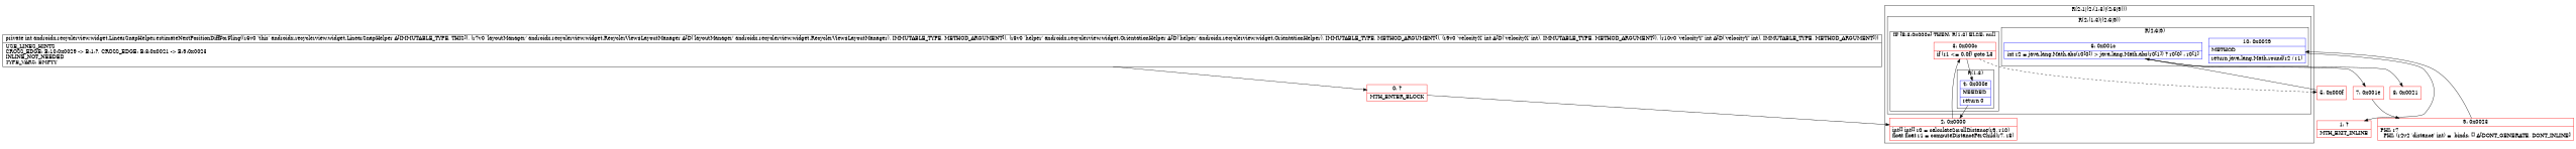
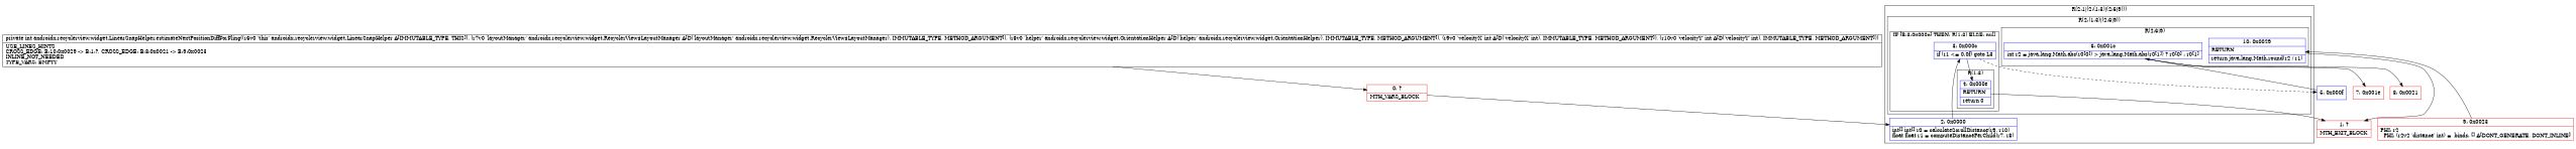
  digraph {
    node [color=red shape=record]
-   n1 [color=blue label="{4\:\ 0x000e|NEEDED\l|return 0\l}"]
-   n2 [label="{3\:\ 0x000c|if (r1 \<= 0.0f) goto L3\l}"]
+   n1 [color=blue label="{4\:\ 0x000e|RETURN\l|return 0\l}"]
+   n2 [color=blue label="{3\:\ 0x000c|if (r1 \<= 0.0f) goto L3\l}"]
    n3 [color=blue label="{6\:\ 0x001c|int r2 = java.lang.Math.abs(r0[0]) \> java.lang.Math.abs(r0[1]) ? r0[0] : r0[1]\l}"]
-   n4 [color=blue label="{10\:\ 0x0029|METHOD\l|return java.lang.Math.round(r2 \/ r1)\l}"]
-   n5 [label="{2\:\ 0x0000|int[] int[] r0 = calculateScrollDistance(r9, r10)\lfloat float r1 = computeDistancePerChild(r7, r8)\l}"]
-   n6 [label="{1\:\ ?|MTH_EXIT_INLINE\l}"]
-   n7 [label="{5\:\ 0x000f}"]
+   n4 [color=blue label="{10\:\ 0x0029|RETURN\l|return java.lang.Math.round(r2 \/ r1)\l}"]
+   n5 [color=blue label="{2\:\ 0x0000|int[] int[] r0 = calculateScrollDistance(r9, r10)\lfloat float r1 = computeDistancePerChild(r7, r8)\l}"]
+   n6 [label="{1\:\ ?|MTH_EXIT_BLOCK\l}"]
+   n7 [color=blue label="{5\:\ 0x000f}"]
    n8 [label="{7\:\ 0x001e}"]
    n9 [label="{8\:\ 0x0021}"]
-   n10 [label="{9\:\ 0x0023|PHI: r7 \l  PHI: (r2v2 'distance' int) =  binds: [] A[DONT_GENERATE, DONT_INLINE]\l}"]
-   n11 [label="{0\:\ ?|MTH_ENTER_BLOCK\l}"]
+   n10 [label="{9\:\ 0x0023|PHI: r2 \l  PHI: (r2v2 'distance' int) =  binds: [] A[DONT_GENERATE, DONT_INLINE]\l}"]
+   n11 [label="{0\:\ ?|MTH_VARS_BLOCK\l}"]
    n12 [label="{private int androidx.recyclerview.widget.LinearSnapHelper.estimateNextPositionDiffForFling((r6v0 'this' androidx.recyclerview.widget.LinearSnapHelper A[IMMUTABLE_TYPE, THIS]), (r7v0 'layoutManager' androidx.recyclerview.widget.RecyclerView$LayoutManager A[D('layoutManager' androidx.recyclerview.widget.RecyclerView$LayoutManager), IMMUTABLE_TYPE, METHOD_ARGUMENT]), (r8v0 'helper' androidx.recyclerview.widget.OrientationHelper A[D('helper' androidx.recyclerview.widget.OrientationHelper), IMMUTABLE_TYPE, METHOD_ARGUMENT]), (r9v0 'velocityX' int A[D('velocityX' int), IMMUTABLE_TYPE, METHOD_ARGUMENT]), (r10v0 'velocityY' int A[D('velocityY' int), IMMUTABLE_TYPE, METHOD_ARGUMENT]))  | USE_LINES_HINTS\lCROSS_EDGE: B:10:0x0029 \-\> B:1:?, CROSS_EDGE: B:8:0x0021 \-\> B:9:0x0023\lINLINE_NOT_NEEDED\lTYPE_VARS: EMPTY\l}" color=""]
    subgraph cluster_1 {
      label="R(2:1|(2:(1:3)|(2:6|9)))"
      n5
      subgraph cluster_2 {
        label="R(2:(1:3)|(2:6|9))"
        subgraph cluster_3 {
          label="IF [B:3:0x000c] THEN: R(1:3) ELSE: null"
          n2
          subgraph cluster_4 {
            label="R(1:3)"
            n1
          }
        }
        subgraph cluster_5 {
          label="R(2:6|9)"
          n3
          n4
        }
      }
    }
-   n1 -> n5
+   n1 -> n6
    n2 -> n1
    n2 -> n7 [style=dashed]
    n3 -> n8
    n3 -> n9
    n4 -> n6
    n5 -> n2
    n7 -> n3
-   n8 -> n10
    n10 -> n4
    n11 -> n5
    n12 -> n11
  }
